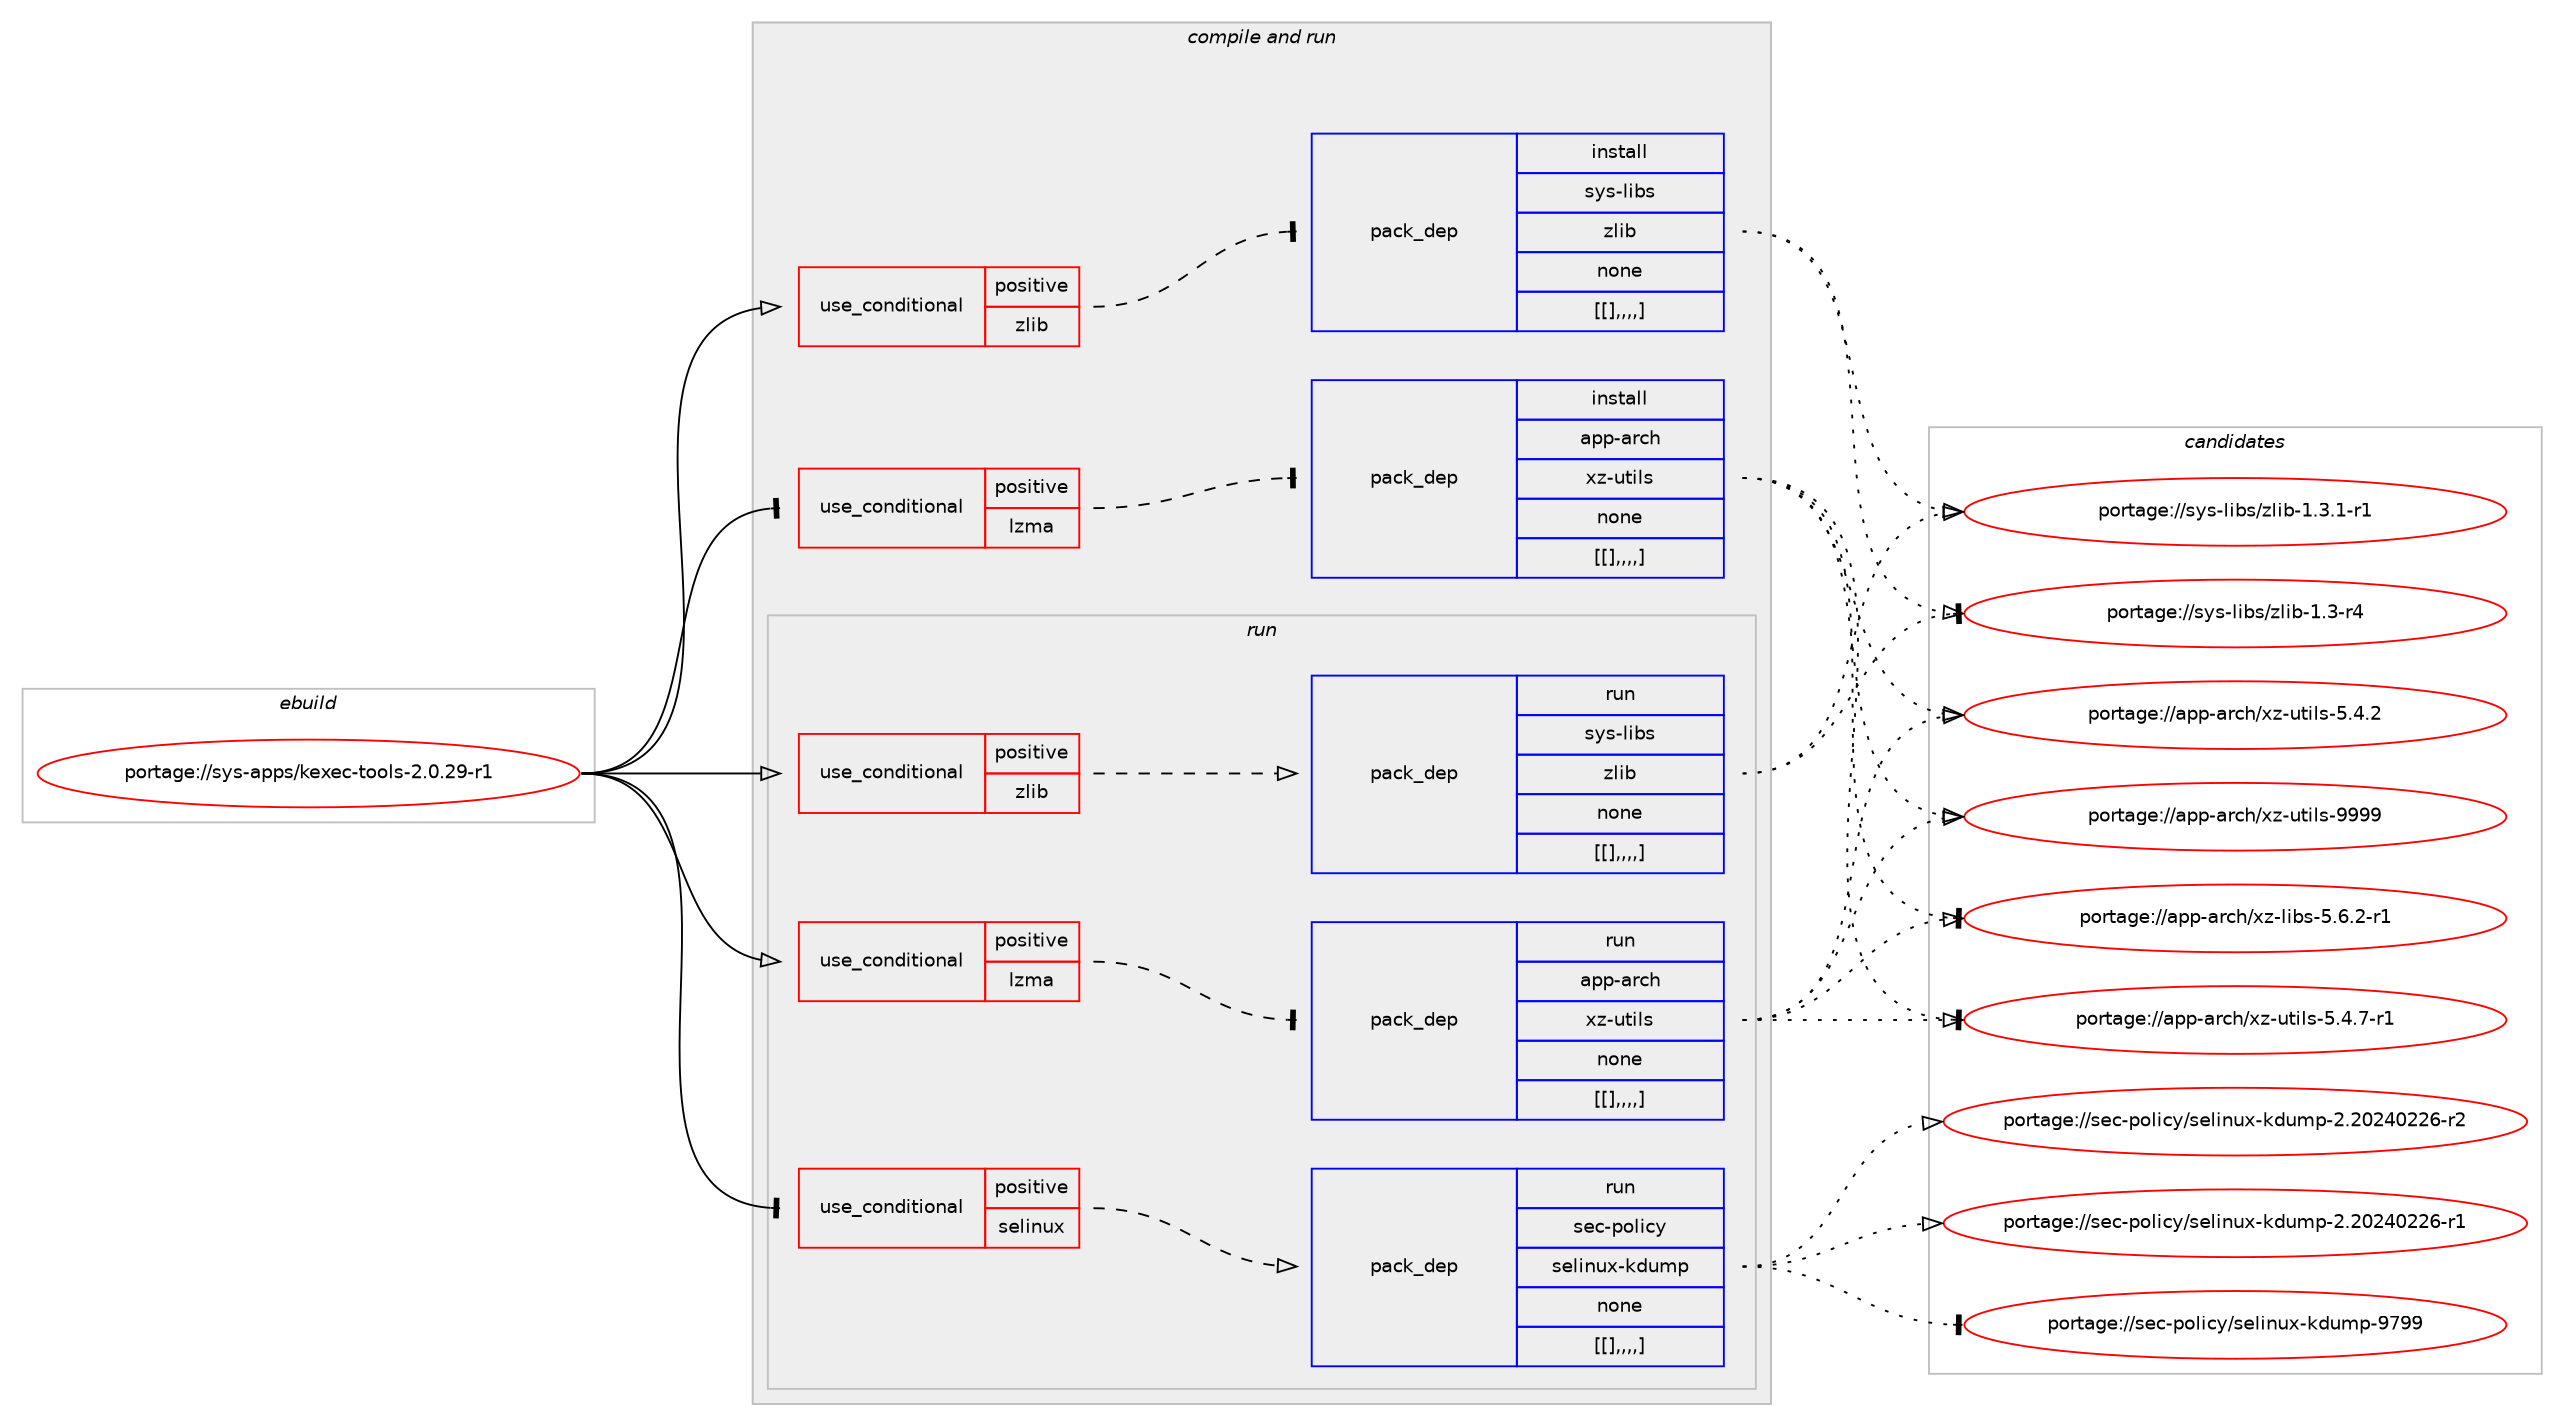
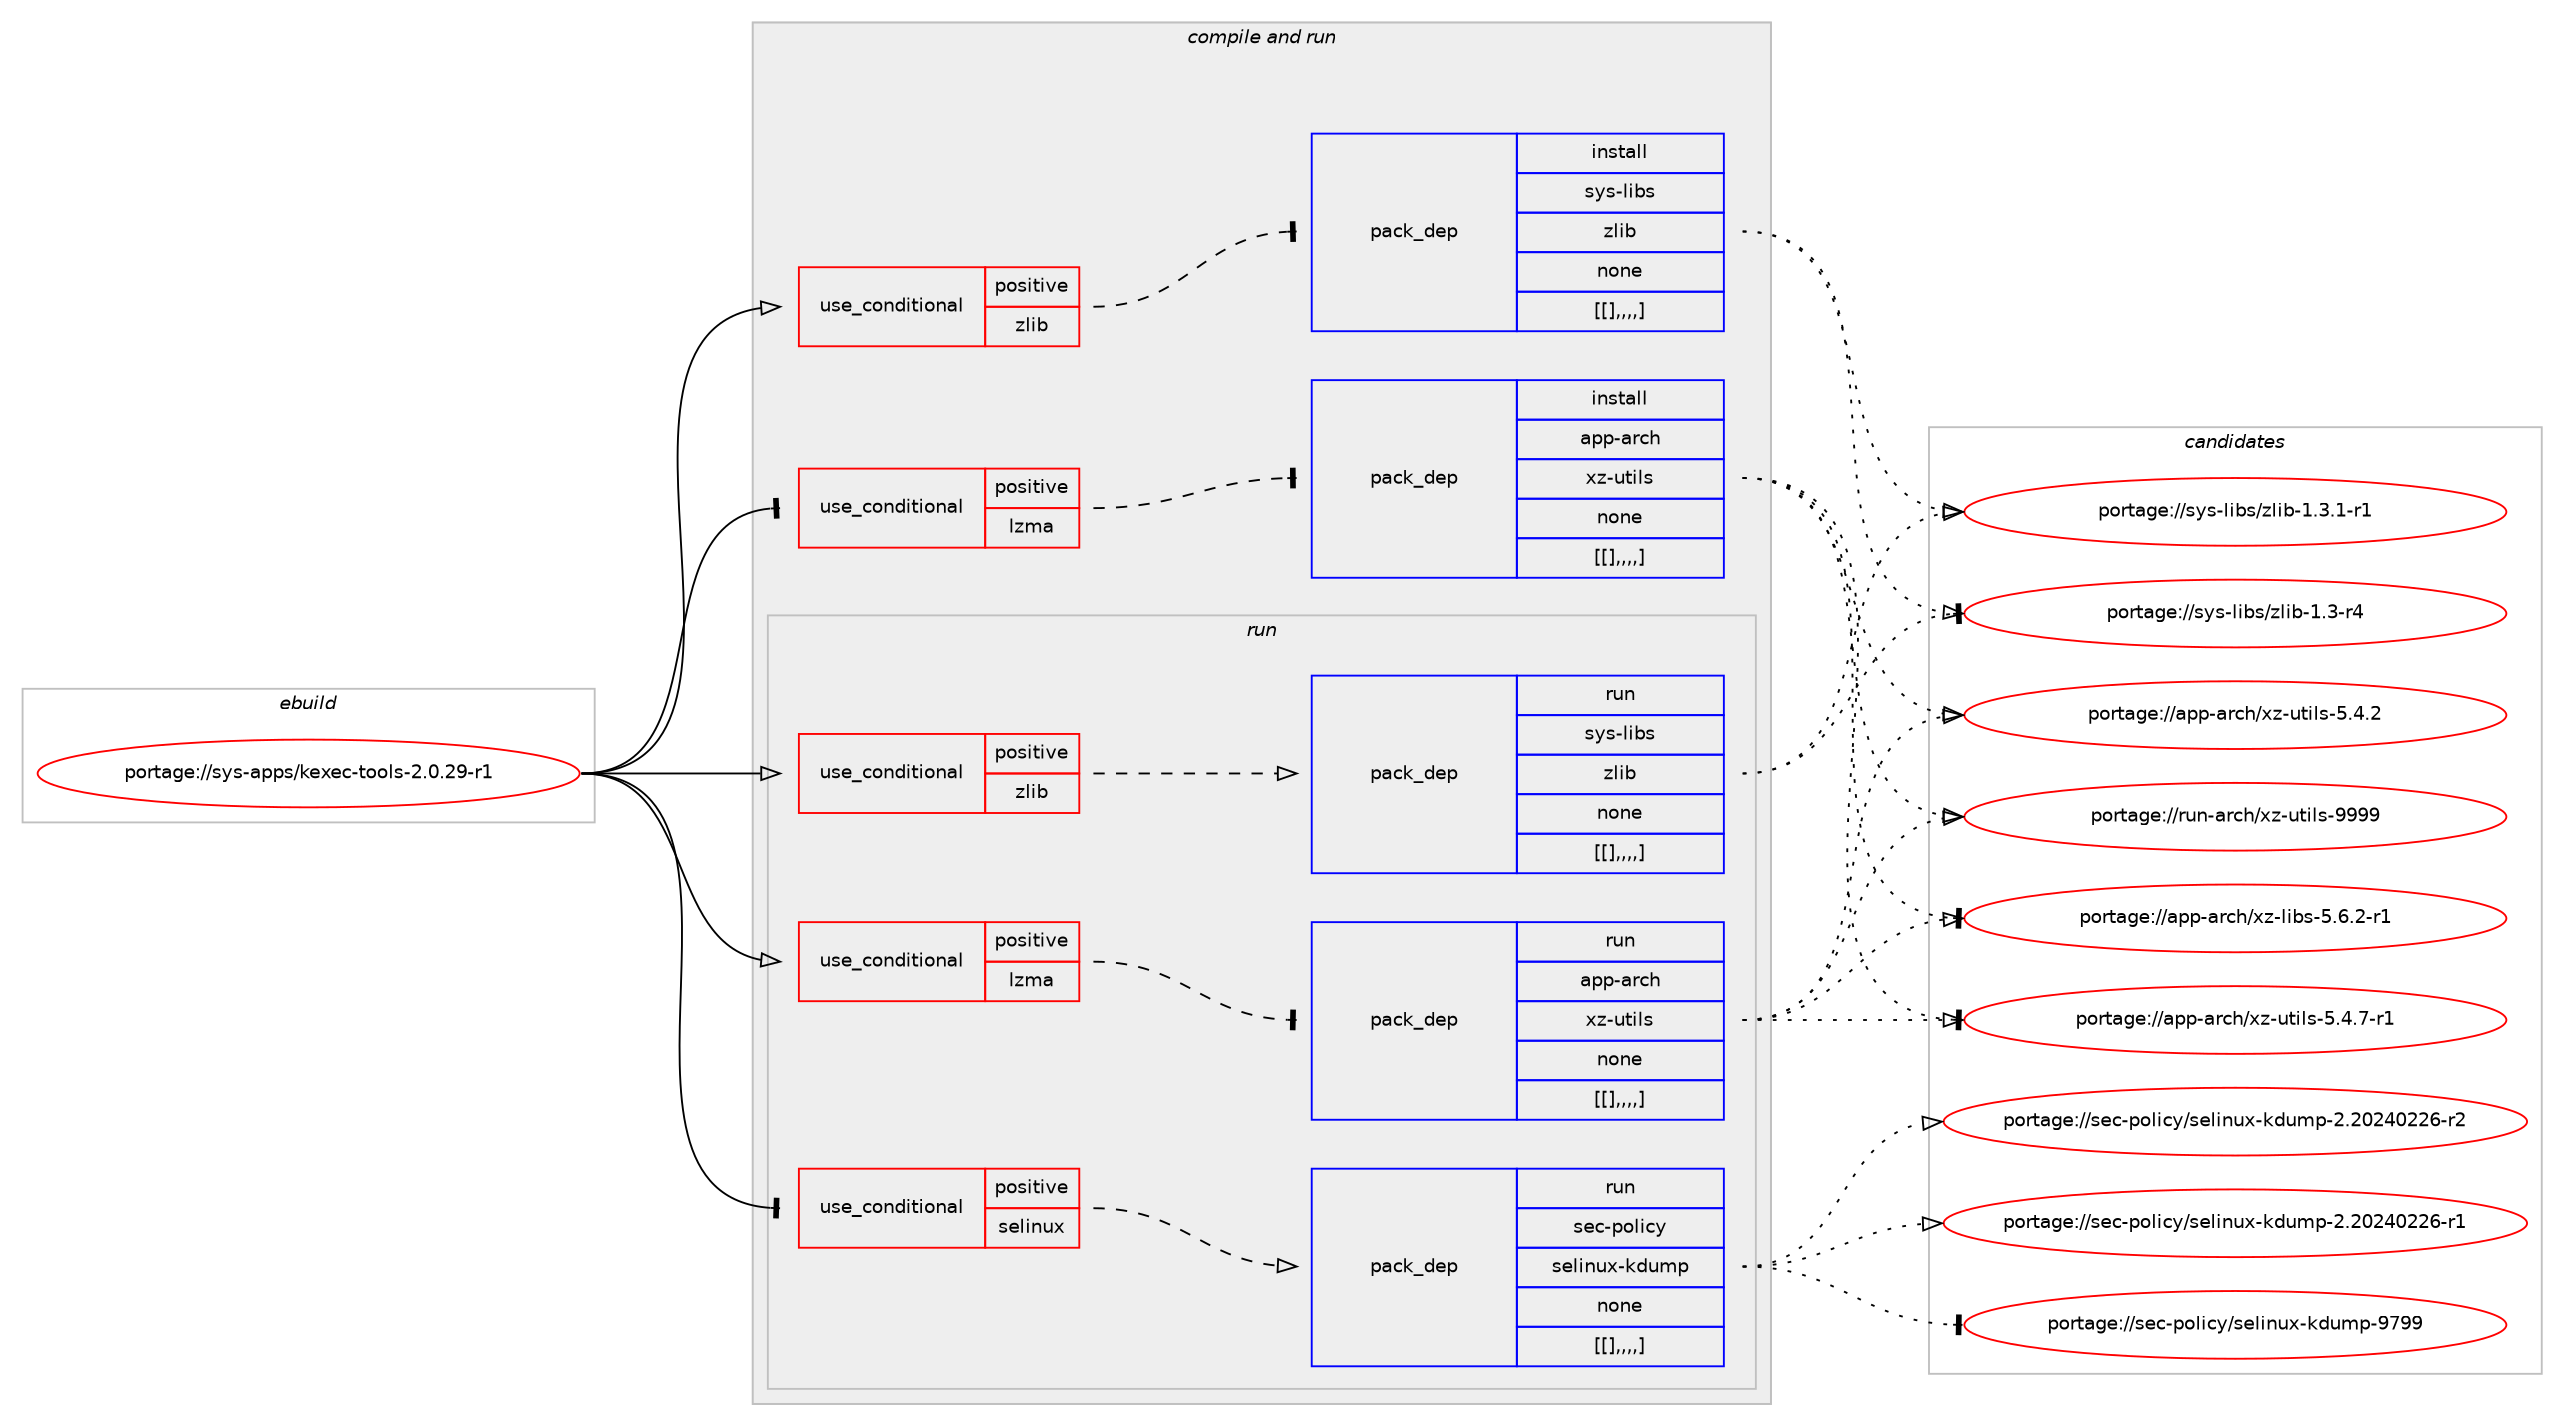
  digraph {
    compound=true
    concentrate=true
    fontname=Helvetica
    fontsize=10
    newrank=true
    rankdir=LR
    ranksep=1.5
    node [color=red fontname=Helvetica fontsize=10]
    edge [arrowhead=onormal headport=w style=dotted tailport=e weight=100]
    n1 [label="portage://sys-apps/kexec-tools-2.0.29-r1" width=4]
    n2 [color=blue label=<<TABLE BORDER="0" CELLBORDER="1" CELLSPACING="0" CELLPADDING="4" WIDTH="220"><TR><TD ROWSPAN="6" CELLPADDING="30">pack_dep</TD></TR><TR><TD WIDTH="110">install</TD></TR><TR><TD>app-arch</TD></TR><TR><TD>xz-utils</TD></TR><TR><TD>none</TD></TR><TR><TD>[[],,,,]</TD></TR></TABLE>> shape=none]
    n3 [label=<<TABLE BORDER="0" CELLBORDER="1" CELLSPACING="0" CELLPADDING="4"><TR><TD ROWSPAN="3" CELLPADDING="10">use_conditional</TD></TR><TR><TD>positive</TD></TR><TR><TD>lzma</TD></TR></TABLE>> shape=none]
    n4 [color=blue label=<<TABLE BORDER="0" CELLBORDER="1" CELLSPACING="0" CELLPADDING="4" WIDTH="220"><TR><TD ROWSPAN="6" CELLPADDING="30">pack_dep</TD></TR><TR><TD WIDTH="110">install</TD></TR><TR><TD>sys-libs</TD></TR><TR><TD>zlib</TD></TR><TR><TD>none</TD></TR><TR><TD>[[],,,,]</TD></TR></TABLE>> shape=none]
    n5 [label=<<TABLE BORDER="0" CELLBORDER="1" CELLSPACING="0" CELLPADDING="4"><TR><TD ROWSPAN="3" CELLPADDING="10">use_conditional</TD></TR><TR><TD>positive</TD></TR><TR><TD>zlib</TD></TR></TABLE>> shape=none]
    n6 [color=blue label=<<TABLE BORDER="0" CELLBORDER="1" CELLSPACING="0" CELLPADDING="4" WIDTH="220"><TR><TD ROWSPAN="6" CELLPADDING="30">pack_dep</TD></TR><TR><TD WIDTH="110">run</TD></TR><TR><TD>app-arch</TD></TR><TR><TD>xz-utils</TD></TR><TR><TD>none</TD></TR><TR><TD>[[],,,,]</TD></TR></TABLE>> shape=none]
    n7 [label=<<TABLE BORDER="0" CELLBORDER="1" CELLSPACING="0" CELLPADDING="4"><TR><TD ROWSPAN="3" CELLPADDING="10">use_conditional</TD></TR><TR><TD>positive</TD></TR><TR><TD>lzma</TD></TR></TABLE>> shape=none]
    n8 [color=blue label=<<TABLE BORDER="0" CELLBORDER="1" CELLSPACING="0" CELLPADDING="4" WIDTH="220"><TR><TD ROWSPAN="6" CELLPADDING="30">pack_dep</TD></TR><TR><TD WIDTH="110">run</TD></TR><TR><TD>sec-policy</TD></TR><TR><TD>selinux-kdump</TD></TR><TR><TD>none</TD></TR><TR><TD>[[],,,,]</TD></TR></TABLE>> shape=none]
    n9 [label=<<TABLE BORDER="0" CELLBORDER="1" CELLSPACING="0" CELLPADDING="4"><TR><TD ROWSPAN="3" CELLPADDING="10">use_conditional</TD></TR><TR><TD>positive</TD></TR><TR><TD>selinux</TD></TR></TABLE>> shape=none]
    n10 [color=blue label=<<TABLE BORDER="0" CELLBORDER="1" CELLSPACING="0" CELLPADDING="4" WIDTH="220"><TR><TD ROWSPAN="6" CELLPADDING="30">pack_dep</TD></TR><TR><TD WIDTH="110">run</TD></TR><TR><TD>sys-libs</TD></TR><TR><TD>zlib</TD></TR><TR><TD>none</TD></TR><TR><TD>[[],,,,]</TD></TR></TABLE>> shape=none]
    n11 [label=<<TABLE BORDER="0" CELLBORDER="1" CELLSPACING="0" CELLPADDING="4"><TR><TD ROWSPAN="3" CELLPADDING="10">use_conditional</TD></TR><TR><TD>positive</TD></TR><TR><TD>zlib</TD></TR></TABLE>> shape=none]
-   n12 [label="portage://app-arch/xz-utils-9999" width=4]
+   n12 [label="portage://run-arch/xz-utils-9999" width=4]
    n13 [label="portage://app-arch/xz-libs-5.6.2-r1" width=4]
    n14 [label="portage://app-arch/xz-utils-5.4.7-r1" width=4]
    n15 [label="portage://app-arch/xz-utils-5.4.2" width=4]
    n16 [label="portage://sys-libs/zlib-1.3.1-r1" width=4]
    n17 [label="portage://sys-libs/zlib-1.3-r4" width=4]
    n18 [label="portage://sec-policy/selinux-kdump-9799" width=4]
    n19 [label="portage://sec-policy/selinux-kdump-2.20240226-r2" width=4]
    n20 [label="portage://sec-policy/selinux-kdump-2.20240226-r1" width=4]
    subgraph cluster_1 {
      color=gray
      label=<<i>ebuild</i>>
      n1
    }
    subgraph cluster_2 {
      color=gray
      label=<<i>dependencies</i>>
      subgraph cluster_3 {
        color=gray
        fillcolor="#eeeeee"
        label=<<i>compile</i>>
        style=filled
        subgraph sub_4 {
          color=gray
          fillcolor="#eeeeee"
          label=<<i>compile</i>>
          style=filled
          n3
          subgraph sub_5 {
            color=gray
            fillcolor="#eeeeee"
            label=<<i>compile</i>>
            style=filled
            n2
          }
        }
        subgraph sub_6 {
          color=gray
          fillcolor="#eeeeee"
          label=<<i>compile</i>>
          style=filled
          n5
          subgraph sub_7 {
            color=gray
            fillcolor="#eeeeee"
            label=<<i>compile</i>>
            style=filled
            n4
          }
        }
      }
      subgraph cluster_8 {
        color=gray
        fillcolor="#eeeeee"
        label=<<i>compile and run</i>>
        style=filled
      }
      subgraph cluster_9 {
        color=gray
        fillcolor="#eeeeee"
        label=<<i>run</i>>
        style=filled
        subgraph sub_10 {
          color=gray
          fillcolor="#eeeeee"
          label=<<i>run</i>>
          style=filled
          n7
          subgraph sub_11 {
            color=gray
            fillcolor="#eeeeee"
            label=<<i>run</i>>
            style=filled
            n6
          }
        }
        subgraph sub_12 {
          color=gray
          fillcolor="#eeeeee"
          label=<<i>run</i>>
          style=filled
          n9
          subgraph sub_13 {
            color=gray
            fillcolor="#eeeeee"
            label=<<i>run</i>>
            style=filled
            n8
          }
        }
        subgraph sub_14 {
          color=gray
          fillcolor="#eeeeee"
          label=<<i>run</i>>
          style=filled
          n11
          subgraph sub_15 {
            color=gray
            fillcolor="#eeeeee"
            label=<<i>run</i>>
            style=filled
            n10
          }
        }
      }
    }
    subgraph cluster_16 {
      color=gray
      label=<<i>candidates</i>>
      rank=same
      subgraph sub_17 {
        color=black
        label=<<i>candidates</i>>
        nodesep=1
        rank=same
        n12
        n13
        n14
        n15
      }
      subgraph sub_18 {
        color=black
        label=<<i>candidates</i>>
        nodesep=1
        rank=same
        n16
        n17
      }
      subgraph sub_19 {
        color=black
        label=<<i>candidates</i>>
        nodesep=1
        rank=same
        n12
        n13
        n14
        n15
      }
      subgraph sub_20 {
        color=black
        label=<<i>candidates</i>>
        nodesep=1
        rank=same
        n18
        n19
        n20
      }
      subgraph sub_21 {
        color=black
        label=<<i>candidates</i>>
        nodesep=1
        rank=same
        n16
        n17
      }
    }
    n1 -> n3 [arrowhead=tee style=solid weight=20]
    n1 -> n5 [style=solid weight=20]
    n1 -> n7 [style=solid weight=20]
    n1 -> n9 [arrowhead=tee style=solid weight=20]
    n1 -> n11 [style=solid weight=20]
    n2 -> n12
    n2 -> n13 [arrowhead=tee]
    n2 -> n14 [arrowhead=tee]
    n2 -> n15
    n3 -> n2 [arrowhead=tee style=dashed weight=20]
    n4 -> n16
    n4 -> n17
    n5 -> n4 [arrowhead=tee style=dashed weight=20]
    n6 -> n12
    n6 -> n13
    n6 -> n14
    n6 -> n15
    n7 -> n6 [arrowhead=tee style=dashed weight=20]
    n8 -> n18 [arrowhead=tee]
    n8 -> n19
    n8 -> n20
    n9 -> n8 [style=dashed weight=20]
    n10 -> n16
    n10 -> n17 [arrowhead=tee]
    n11 -> n10 [style=dashed weight=20]
  }
